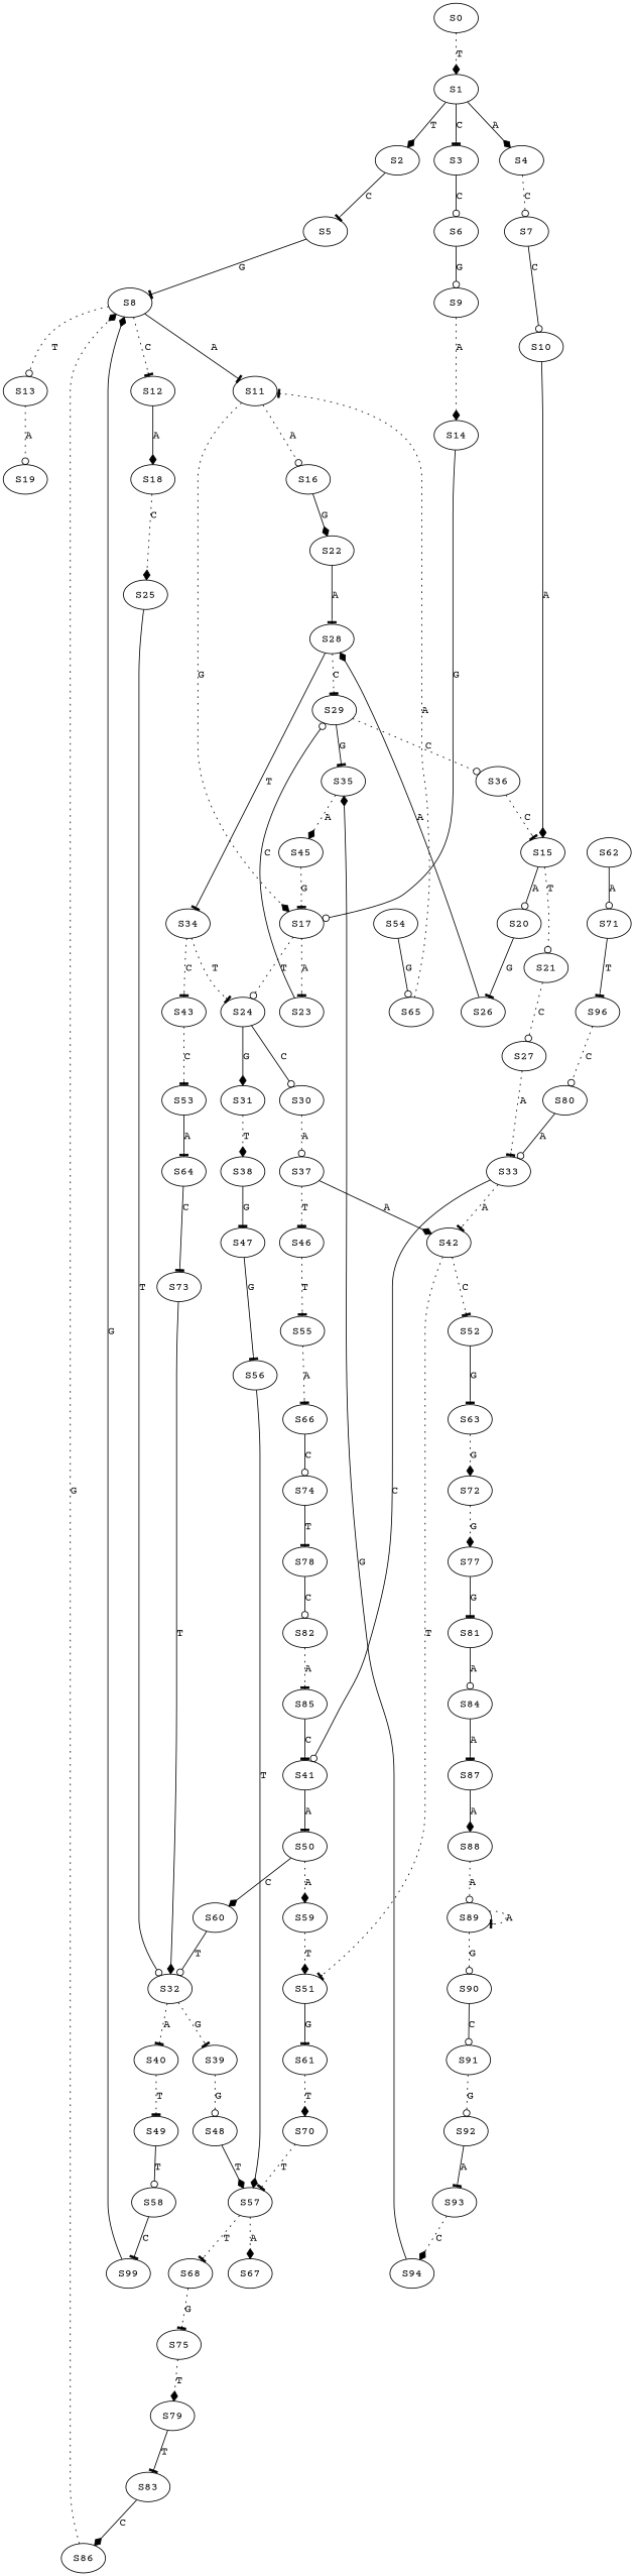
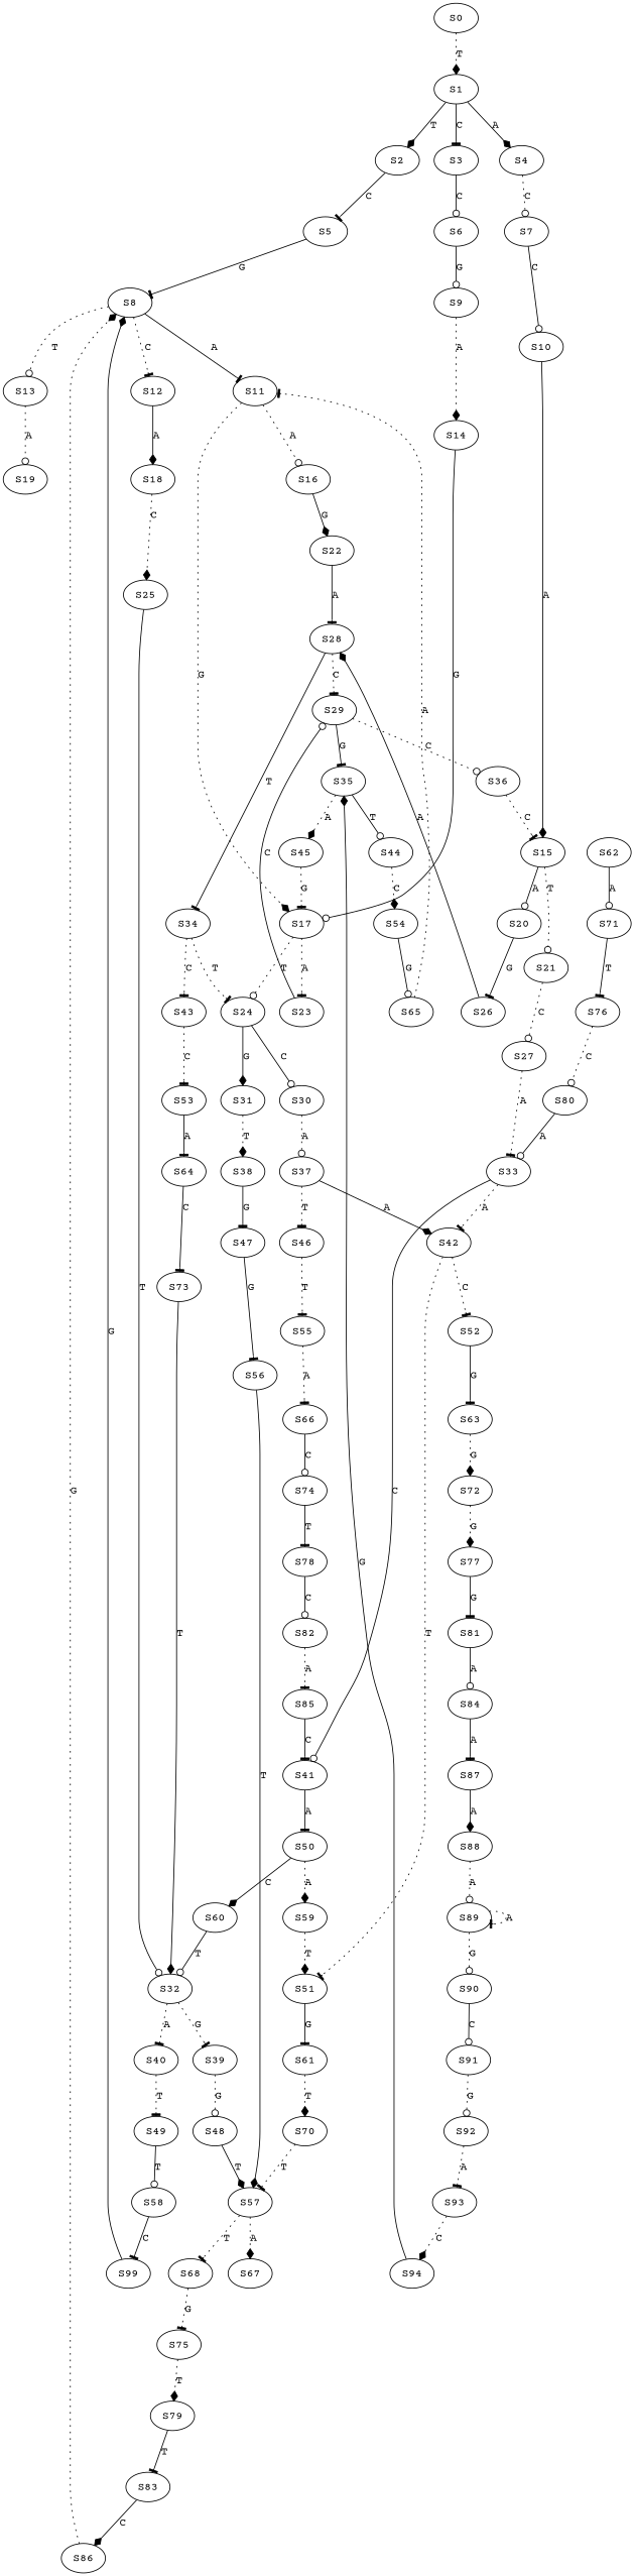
  strict digraph {
    fontname="Courier Prime"
    node [fontname="Courier Prime"]
    edge [arrowhead=tee fontname="Courier Prime" style=solid]
    S0
    S1
    S2
    S3
    S4
    S5
    S6
    S7
    S8
    S9
    S10
    S11
    S12
    S13
    S14
    S15
    S16
    S17
    S18
    S19
    S20
    S21
    S22
    S23
    S24
    S25
    S26
    S27
    S28
    S29
    S30
    S31
    S32
    S33
    S34
    S35
    S36
    S37
    S38
    S39
    S40
    S41
    S42
    S43
+   S44
    S45
    S46
    S47
    S48
    S49
    S50
    S51
    S52
    S53
    S54
    S55
    S56
    S57
    S58
    S59
    S60
    S61
    S63
    S64
    S65
    S66
    S67
    S68
    n69 [label=S99]
    S70
    S62
    S71
    S72
    S73
    S74
    S75
-   S76 [label=S96]
+   S76
    S77
    S78
    S79
    S80
    S81
    S82
    S83
    S84
    S85
    S86
    S87
    S88
    S89
    S90
    S91
    S92
    S93
    S94
    S0 -> S1 [arrowhead=diamond label=T style=dotted]
    S1 -> S2 [arrowhead=diamond label=T]
    S1 -> S3 [label=C]
    S1 -> S4 [arrowhead=diamond label=A]
    S2 -> S5 [label=C]
    S3 -> S6 [arrowhead=odot label=C]
    S4 -> S7 [arrowhead=odot label=C style=dotted]
    S5 -> S8 [label=G]
    S6 -> S9 [arrowhead=odot label=G]
    S7 -> S10 [arrowhead=odot label=C]
    S8 -> S11 [label=A]
    S8 -> S12 [label=C style=dotted]
    S8 -> S13 [arrowhead=odot label=T style=dotted]
    S9 -> S14 [arrowhead=diamond label=A style=dotted]
    S10 -> S15 [arrowhead=diamond label=A]
    S11 -> S16 [arrowhead=odot label=A style=dotted]
    S11 -> S17 [arrowhead=diamond label=G style=dotted]
    S12 -> S18 [arrowhead=diamond label=A]
    S13 -> S19 [arrowhead=odot label=A style=dotted]
    S14 -> S17 [arrowhead=odot label=G]
    S15 -> S20 [arrowhead=odot label=A]
    S15 -> S21 [arrowhead=odot label=T style=dotted]
    S16 -> S22 [arrowhead=diamond label=G]
    S17 -> S23 [label=A style=dotted]
    S17 -> S24 [arrowhead=odot label=T style=dotted]
    S18 -> S25 [arrowhead=diamond label=C style=dotted]
    S20 -> S26 [label=G]
    S21 -> S27 [arrowhead=odot label=C style=dotted]
    S22 -> S28 [label=A]
    S23 -> S29 [arrowhead=odot label=C]
    S24 -> S30 [arrowhead=odot label=C]
    S24 -> S31 [arrowhead=diamond label=G]
    S25 -> S32 [arrowhead=odot label=T]
    S26 -> S28 [arrowhead=diamond label=A]
    S27 -> S33 [label=A style=dotted]
    S28 -> S29 [label=C style=dotted]
    S28 -> S34 [label=T]
    S29 -> S35 [label=G]
    S29 -> S36 [arrowhead=odot label=C style=dotted]
    S30 -> S37 [arrowhead=odot label=A style=dotted]
    S31 -> S38 [arrowhead=diamond label=T style=dotted]
    S32 -> S39 [label=G style=dotted]
    S32 -> S40 [label=A style=dotted]
    S33 -> S41 [arrowhead=odot label=C]
    S33 -> S42 [label=A style=dotted]
    S34 -> S24 [label=T style=dotted]
    S34 -> S43 [label=C style=dotted]
+   S35 -> S44 [arrowhead=odot label=T]
    S35 -> S45 [arrowhead=diamond label=A style=dotted]
    S36 -> S15 [label=C style=dotted]
    S37 -> S42 [arrowhead=diamond label=A]
    S37 -> S46 [label=T style=dotted]
    S38 -> S47 [label=G]
    S39 -> S48 [arrowhead=odot label=G style=dotted]
    S40 -> S49 [label=T style=dotted]
    S41 -> S50 [label=A]
    S42 -> S51 [label=T style=dotted]
    S42 -> S52 [label=C style=dotted]
    S43 -> S53 [label=C style=dotted]
+   S44 -> S54 [arrowhead=diamond label=C style=dotted]
    S45 -> S17 [label=G style=dotted]
    S46 -> S55 [label=T style=dotted]
    S47 -> S56 [label=G]
    S48 -> S57 [arrowhead=diamond label=T]
    S49 -> S58 [arrowhead=odot label=T]
    S50 -> S59 [arrowhead=diamond label=A style=dotted]
    S50 -> S60 [arrowhead=diamond label=C]
    S51 -> S61 [label=G]
    S52 -> S63 [label=G]
    S53 -> S64 [label=A]
    S54 -> S65 [arrowhead=odot label=G]
    S55 -> S66 [label=A style=dotted]
    S56 -> S57 [arrowhead=diamond label=T]
    S57 -> S67 [arrowhead=diamond label=A style=dotted]
    S57 -> S68 [label=T style=dotted]
    S58 -> n69 [label=C]
    S59 -> S51 [arrowhead=diamond label=T style=dotted]
    S60 -> S32 [arrowhead=odot label=T]
    S61 -> S70 [arrowhead=diamond label=T style=dotted]
    S63 -> S72 [arrowhead=diamond label=G style=dotted]
    S64 -> S73 [label=C]
    S65 -> S11 [label=A style=dotted]
    S66 -> S74 [arrowhead=odot label=C]
    S68 -> S75 [label=G style=dotted]
    n69 -> S8 [arrowhead=diamond label=G]
    S70 -> S57 [label=T style=dotted]
    S62 -> S71 [arrowhead=odot label=A]
    S71 -> S76 [label=T]
    S72 -> S77 [arrowhead=diamond label=G style=dotted]
    S73 -> S32 [arrowhead=diamond label=T]
    S74 -> S78 [label=T]
    S75 -> S79 [arrowhead=diamond label=T style=dotted]
    S76 -> S80 [arrowhead=odot label=C style=dotted]
    S77 -> S81 [label=G]
    S78 -> S82 [arrowhead=odot label=C]
    S79 -> S83 [label=T]
    S80 -> S33 [arrowhead=odot label=A]
    S81 -> S84 [arrowhead=odot label=A]
    S82 -> S85 [label=A style=dotted]
    S83 -> S86 [arrowhead=diamond label=C]
    S84 -> S87 [label=A]
    S85 -> S41 [label=C]
    S86 -> S8 [arrowhead=diamond label=G style=dotted]
    S87 -> S88 [arrowhead=diamond label=A]
    S88 -> S89 [arrowhead=odot label=A style=dotted]
    S89 -> S89 [label=A style=dotted]
    S89 -> S90 [arrowhead=odot label=G style=dotted]
    S90 -> S91 [arrowhead=odot label=C]
    S91 -> S92 [arrowhead=odot label=G style=dotted]
-   S92 -> S93 [label=A]
+   S92 -> S93 [label=A style=dotted]
    S93 -> S94 [arrowhead=diamond label=C style=dotted]
    S94 -> S35 [arrowhead=diamond label=G]
  }
